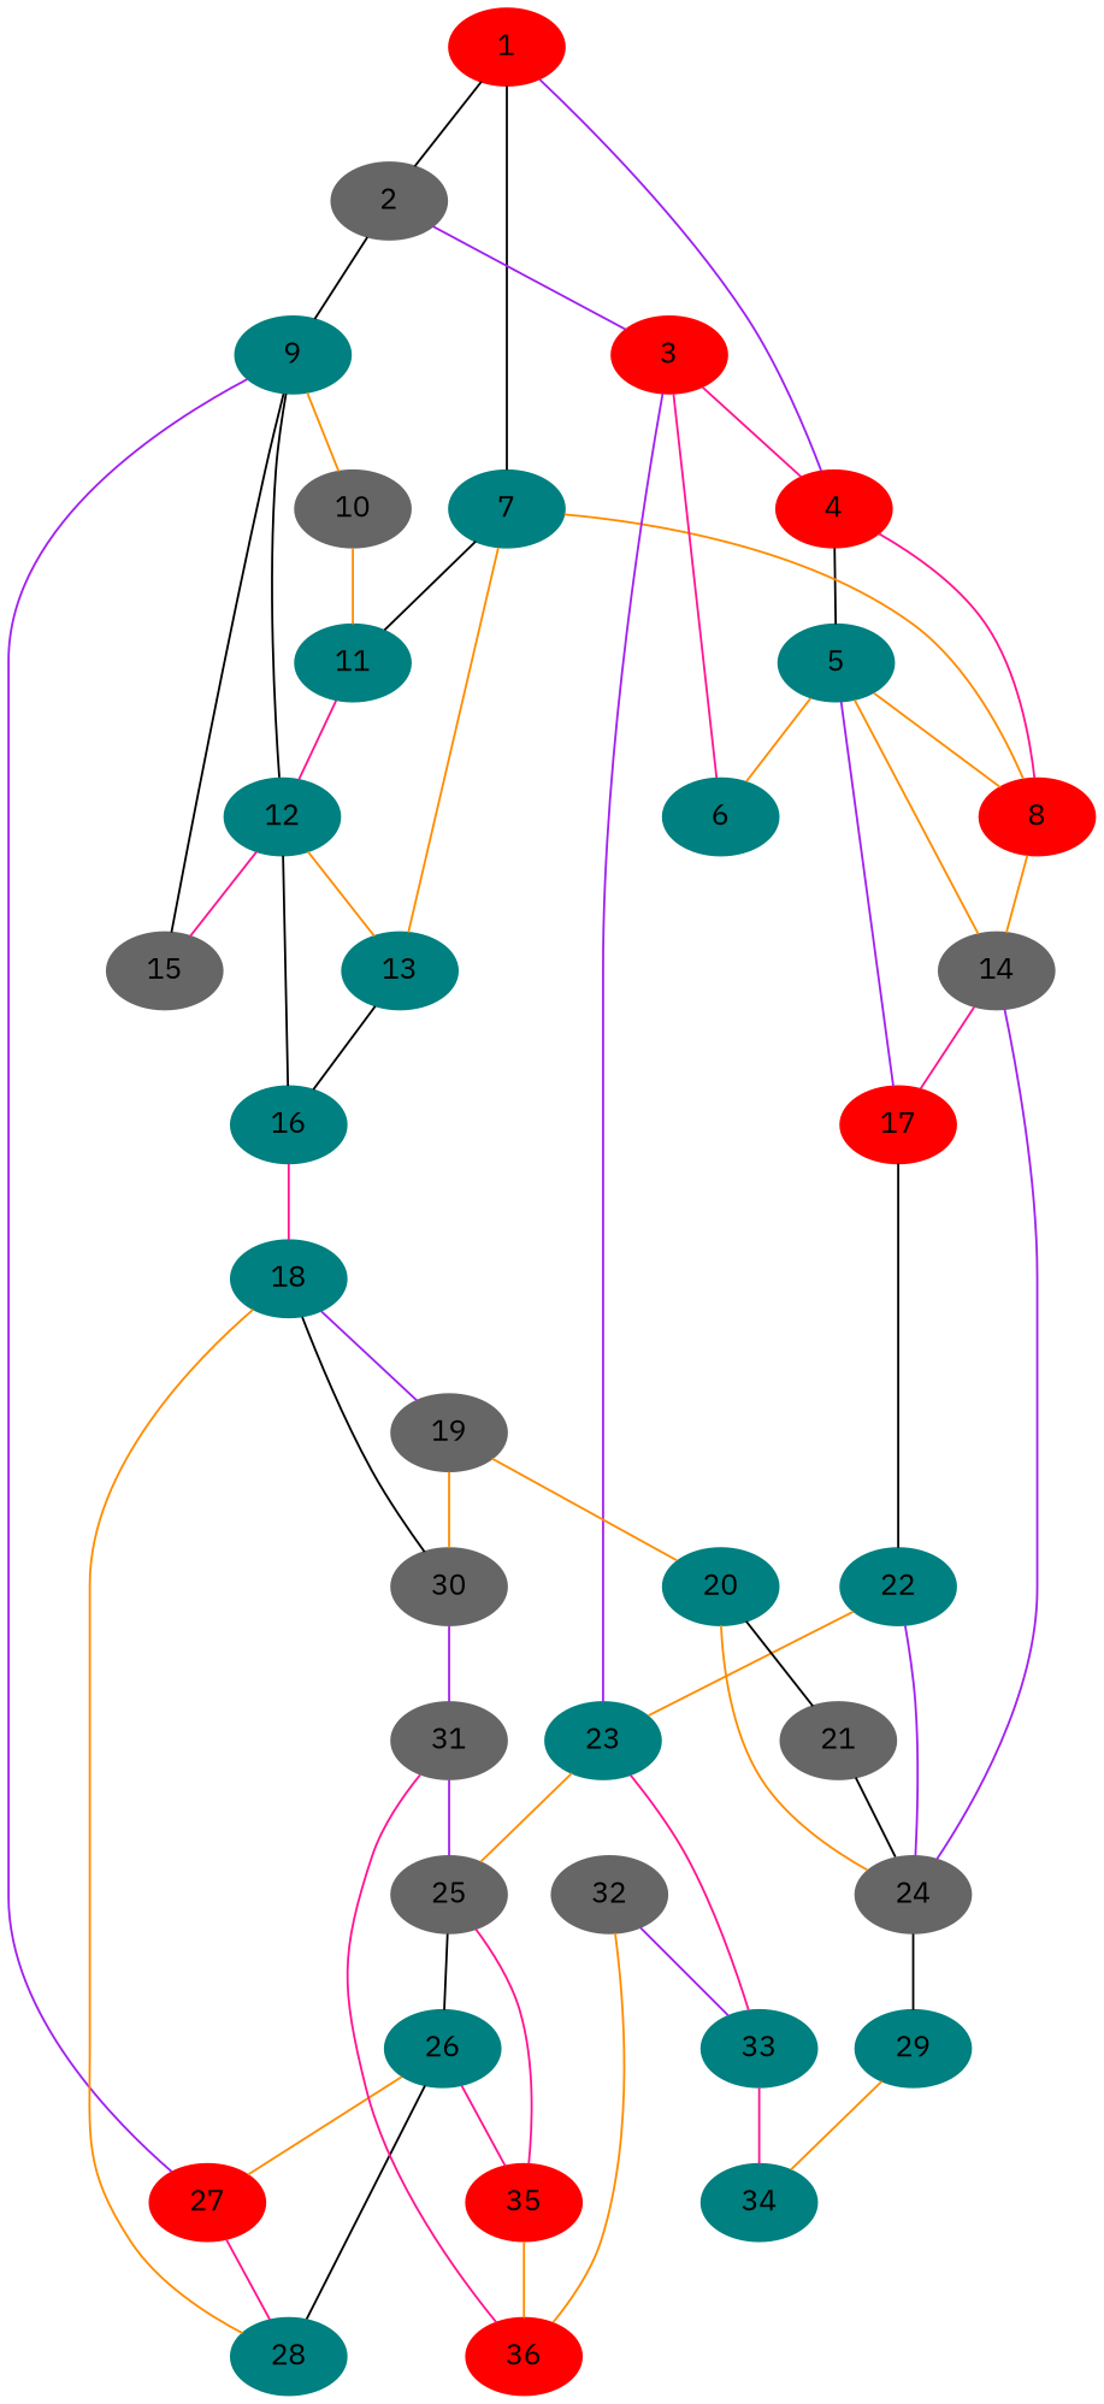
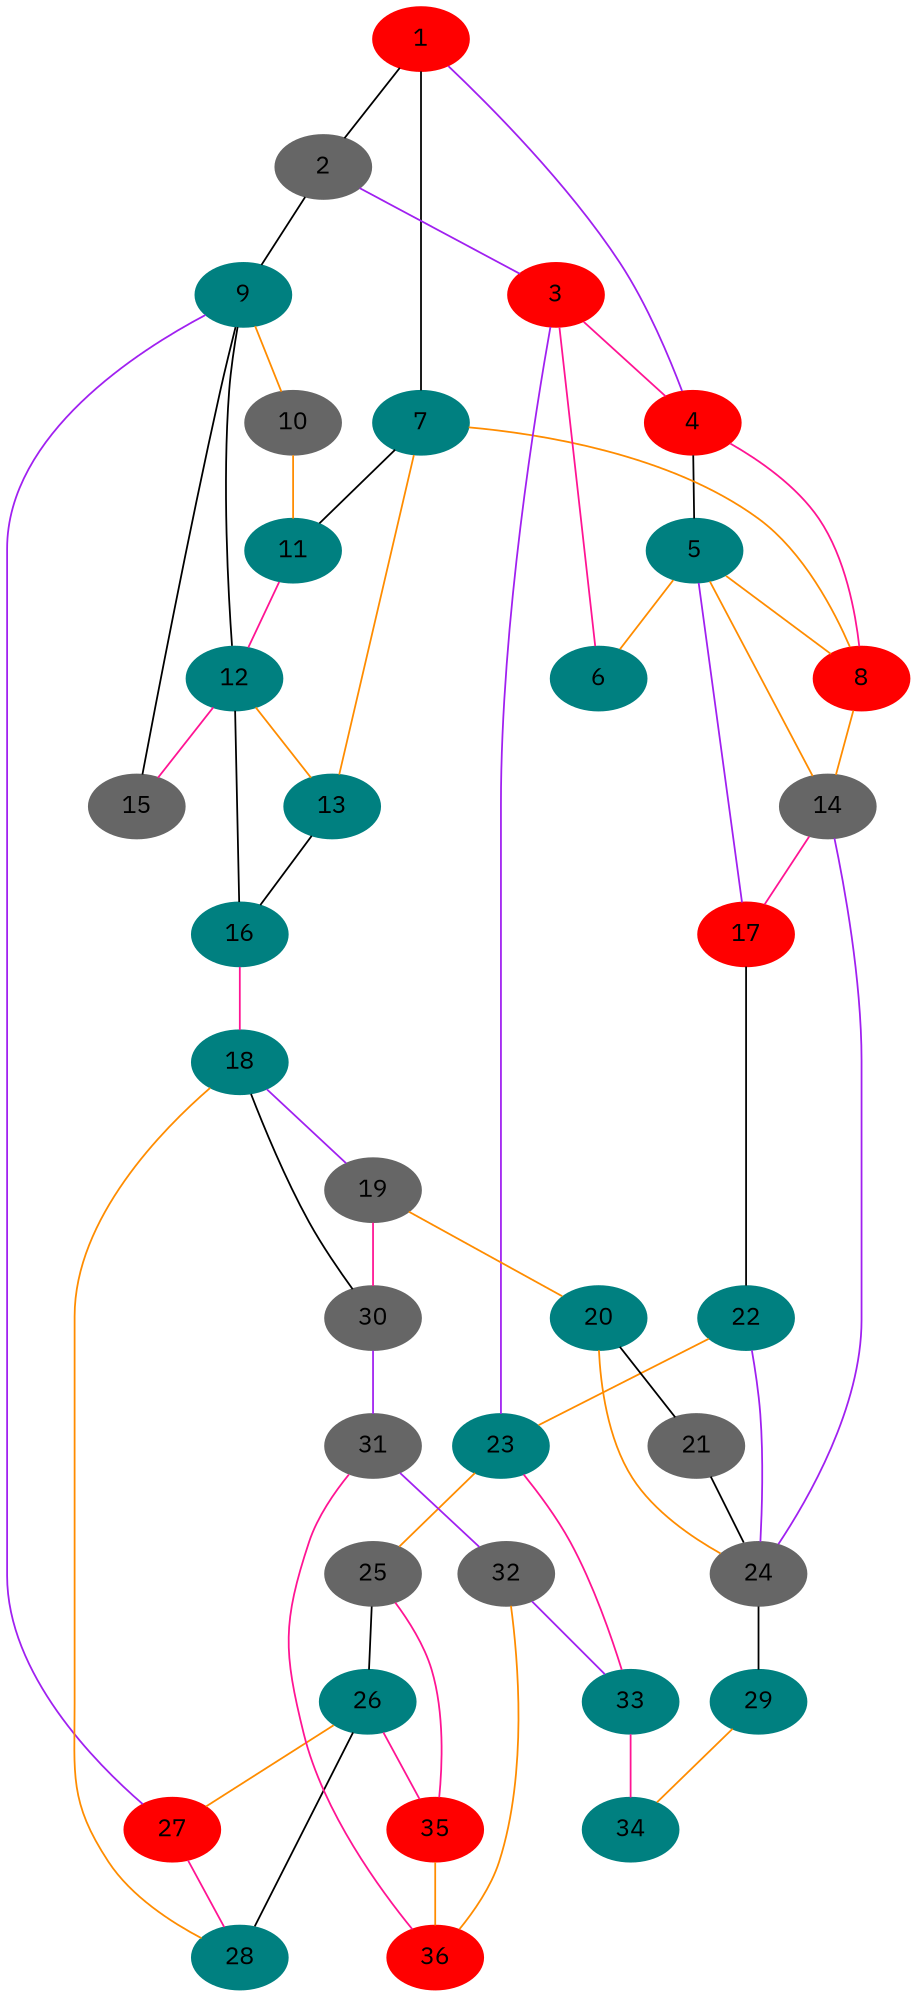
  graph {
    fontname="IBM Plex Sans"
    node [color=teal fontname="IBM Plex Sans" style=filled]
    edge [color=darkorange fontname="IBM Plex Sans" weight=1.0]
    1 [color=red]
    2 [color=gray40]
    4 [color=red]
    7
    3 [color=red]
    9
    5
    8 [color=red]
    11
    13
    6
    23
    10 [color=gray40]
    12
    15 [color=gray40]
    27 [color=red]
    25 [color=gray40]
    26
    35 [color=red]
    33
    14 [color=gray40]
    17 [color=red]
    24 [color=gray40]
    22
    16
    28
    18
    21 [color=gray40]
    29
    19 [color=gray40]
    30 [color=gray40]
    20
    31 [color=gray40]
    34
    36 [color=red]
    32 [color=gray40]
    1 -- 2 [color=black]
    1 -- 4 [color=purple]
    1 -- 7 [color=black weight=2.0]
    2 -- 3 [color=purple]
    2 -- 9 [color=black]
    4 -- 5 [color=black]
    4 -- 8 [color=deeppink]
    7 -- 8 [weight=2.0]
    7 -- 11 [color=black]
    7 -- 13
    3 -- 4 [color=deeppink]
    3 -- 6 [color=deeppink]
    3 -- 23 [color=purple]
    9 -- 10 [weight=2.0]
    9 -- 12 [color=black]
    9 -- 15 [color=black]
    9 -- 27 [color=purple]
    5 -- 8
    5 -- 6 [weight=2.0]
    5 -- 14
    5 -- 17 [color=purple]
    8 -- 14
    11 -- 12 [color=deeppink]
    13 -- 16 [color=black]
    23 -- 25
    23 -- 33 [color=deeppink]
    10 -- 11
    12 -- 13
    12 -- 15 [color=deeppink weight=2.0]
    12 -- 16 [color=black]
    27 -- 28 [color=deeppink]
    25 -- 26 [color=black]
    25 -- 35 [color=deeppink]
    26 -- 27
    26 -- 35 [color=deeppink]
    26 -- 28 [color=black weight=3.0]
    35 -- 36
    33 -- 34 [color=deeppink weight=2.0]
    14 -- 17 [color=deeppink]
    14 -- 24 [color=purple]
    17 -- 22 [color=black]
    24 -- 29 [color=black weight=2.0]
    22 -- 23
    22 -- 24 [color=purple]
    16 -- 18 [color=deeppink]
    18 -- 28 [weight=2.0]
    18 -- 19 [color=purple]
    18 -- 30 [color=black]
    21 -- 24 [color=black]
    29 -- 34
-   19 -- 30
+   19 -- 30 [color=deeppink]
    19 -- 20
    30 -- 31 [color=purple weight=2.0]
    20 -- 24
    20 -- 21 [color=black]
    31 -- 36 [color=deeppink]
-   31 -- 25 [color=purple weight=3.0]
+   31 -- 32 [color=purple weight=3.0]
    32 -- 33 [color=purple weight=2.0]
    32 -- 36
  }
